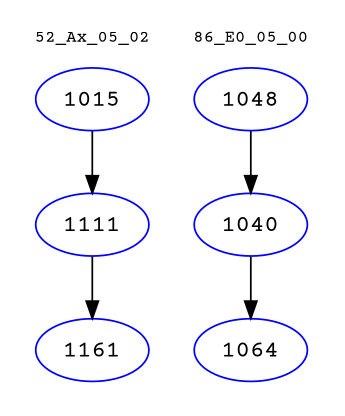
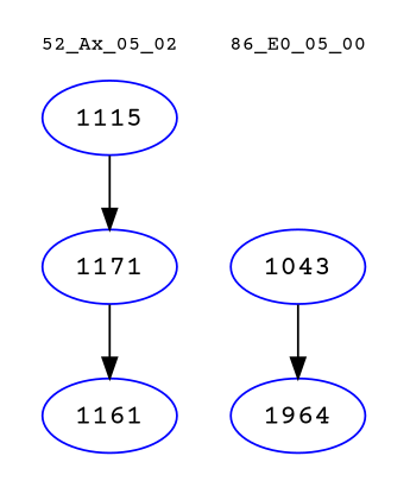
  digraph {
    fontname="Courier Prime"
    node [color=blue fontname="Courier Prime"]
    edge [color=black fontname="Courier Prime"]
-   n1 [label=1015]
-   n2 [label=1111]
+   n1 [label=1115]
+   n2 [label=1171]
    n3 [label=1161]
-   n4 [label=1048]
-   n5 [label=1040]
-   n6 [label=1064]
+   n5 [label=1043]
+   n6 [label=1964]
    subgraph cluster_1 {
      color=white
      fontsize=10
      label="52_Ax_05_02"
      n1
      n2
      n3
    }
    subgraph cluster_2 {
      color=white
      fontsize=10
      label="86_E0_05_00"
-     n4
      n5
      n6
    }
    n1 -> n2
    n2 -> n3
-   n4 -> n5
    n5 -> n6
  }
